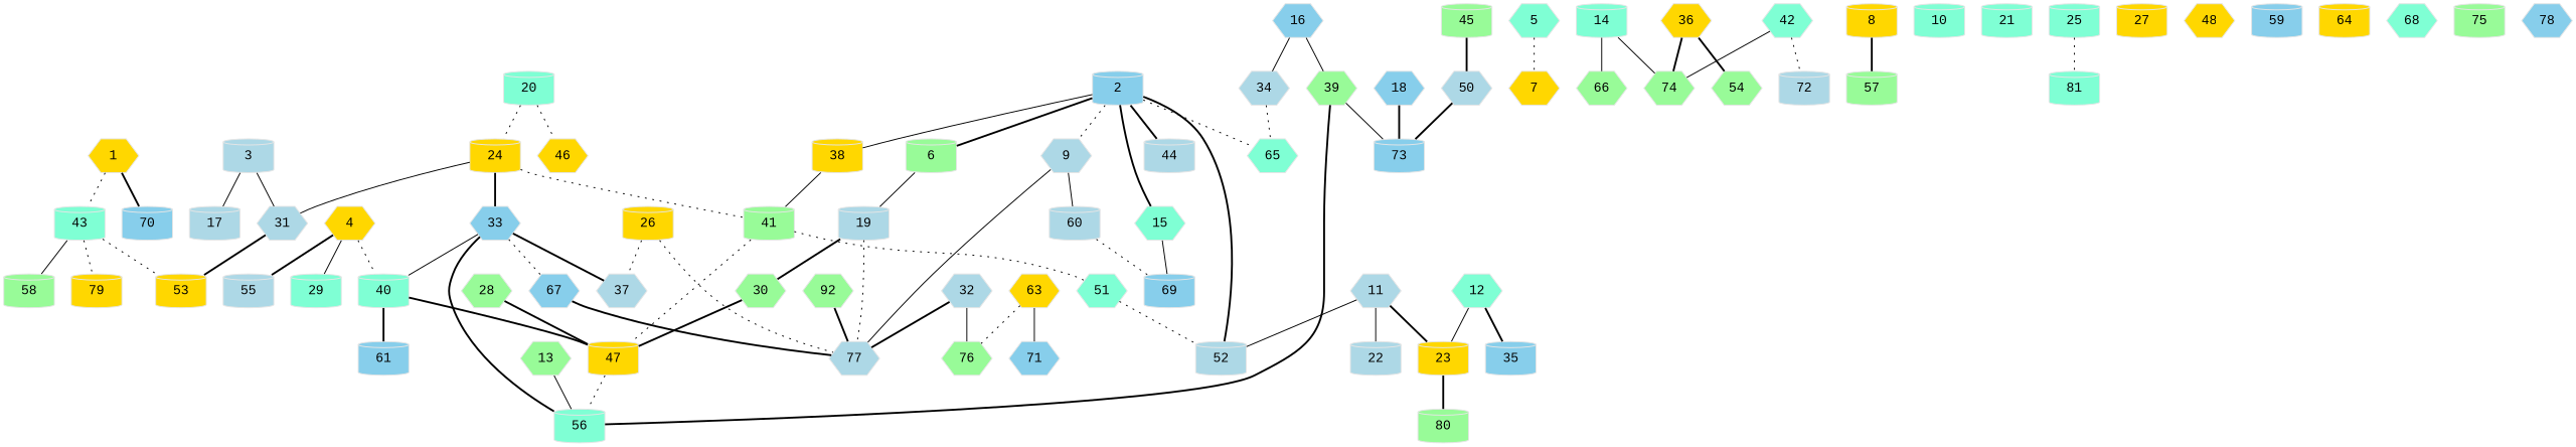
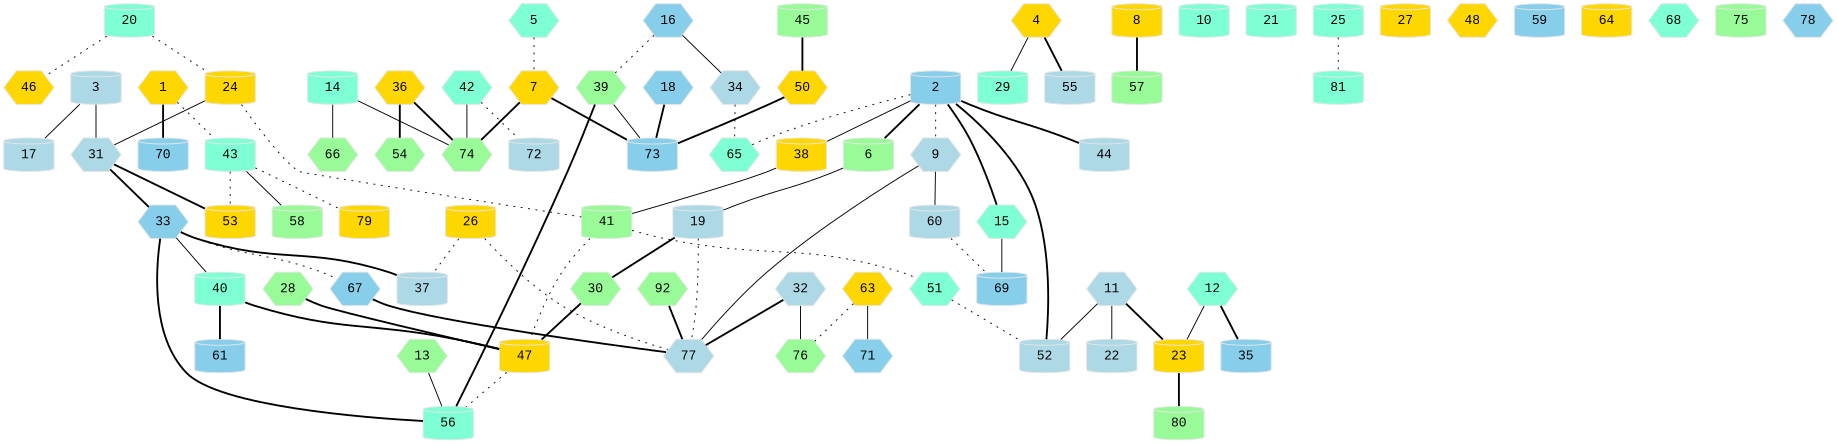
  graph {
    fontname="Liberation Mono"
    node [color=gray90 fillcolor=gold fontname="Liberation Mono" shape=cylinder style=filled]
    edge [fontname="Liberation Mono" style=bold]
    1 [shape=hexagon]
    43 [fillcolor=aquamarine]
    70 [fillcolor=skyblue]
    53
    58 [fillcolor=palegreen]
    79
    2 [fillcolor=skyblue]
    6 [fillcolor=palegreen]
    9 [fillcolor=lightblue shape=hexagon]
    15 [fillcolor=aquamarine shape=hexagon]
    38
    44 [fillcolor=lightblue]
    52 [fillcolor=lightblue]
    65 [fillcolor=aquamarine shape=hexagon]
    19 [fillcolor=lightblue]
    60 [fillcolor=lightblue]
    77 [fillcolor=lightblue shape=hexagon]
    69 [fillcolor=skyblue]
    41 [fillcolor=palegreen]
    3 [fillcolor=lightblue]
    17 [fillcolor=lightblue]
    31 [fillcolor=lightblue shape=hexagon]
    33 [fillcolor=skyblue shape=hexagon]
    4 [shape=hexagon]
    29 [fillcolor=aquamarine]
    40 [fillcolor=aquamarine]
    55 [fillcolor=lightblue]
    47
    61 [fillcolor=skyblue]
    5 [fillcolor=aquamarine shape=hexagon]
    7 [shape=hexagon]
    73 [fillcolor=skyblue]
    74 [fillcolor=palegreen shape=hexagon]
    30 [fillcolor=palegreen shape=hexagon]
    8
    57 [fillcolor=palegreen]
    10 [fillcolor=aquamarine]
    11 [fillcolor=lightblue shape=hexagon]
    22 [fillcolor=lightblue]
    23
    80 [fillcolor=palegreen]
    12 [fillcolor=aquamarine shape=hexagon]
    35 [fillcolor=skyblue]
    13 [fillcolor=palegreen shape=hexagon]
    56 [fillcolor=aquamarine]
    14 [fillcolor=aquamarine]
    66 [fillcolor=palegreen shape=hexagon]
    16 [fillcolor=skyblue shape=hexagon]
    34 [fillcolor=lightblue shape=hexagon]
    39 [fillcolor=palegreen shape=hexagon]
    18 [fillcolor=skyblue shape=hexagon]
    24
    20 [fillcolor=aquamarine]
    46 [shape=hexagon]
    21 [fillcolor=aquamarine]
    51 [fillcolor=aquamarine shape=hexagon]
    25 [fillcolor=aquamarine]
    81 [fillcolor=aquamarine]
    26
-   37 [fillcolor=lightblue shape=hexagon]
+   37 [fillcolor=lightblue]
    27
    28 [fillcolor=palegreen shape=hexagon]
    67 [fillcolor=skyblue shape=hexagon]
    32 [fillcolor=lightblue shape=hexagon]
    76 [fillcolor=palegreen shape=hexagon]
    36 [shape=hexagon]
    54 [fillcolor=palegreen shape=hexagon]
    42 [fillcolor=aquamarine shape=hexagon]
    72 [fillcolor=lightblue]
    45 [fillcolor=palegreen]
-   50 [fillcolor=lightblue shape=hexagon]
+   50 [shape=hexagon]
    48 [shape=hexagon]
    59 [fillcolor=skyblue]
    n74 [fillcolor=palegreen label=92 shape=hexagon]
    63 [shape=hexagon]
    71 [fillcolor=skyblue shape=hexagon]
    64
    68 [fillcolor=aquamarine shape=hexagon]
    75 [fillcolor=palegreen]
    78 [fillcolor=skyblue shape=hexagon]
    1 -- 43 [style=dotted]
    1 -- 70
    43 -- 53 [style=dotted]
    43 -- 58 [style=solid]
    43 -- 79 [style=dotted]
    2 -- 6
    2 -- 9 [style=dotted]
    2 -- 15
    2 -- 38 [style=solid]
    2 -- 44
    2 -- 52
    2 -- 65 [style=dotted]
    6 -- 19 [style=solid]
    9 -- 60 [style=solid]
    9 -- 77 [style=solid]
    15 -- 69 [style=solid]
    38 -- 41 [style=solid]
    19 -- 77 [style=dotted]
    19 -- 30
    60 -- 69 [style=dotted]
    41 -- 47 [style=dotted]
    41 -- 51 [style=dotted]
    3 -- 17 [style=solid]
    3 -- 31 [style=solid]
    31 -- 53
-   24 -- 33
+   31 -- 33
    33 -- 40 [style=solid]
    33 -- 56
    33 -- 37
    33 -- 67 [style=dotted]
    4 -- 29 [style=solid]
-   4 -- 40 [style=dotted]
    4 -- 55
    40 -- 47
    40 -- 61
    47 -- 56 [style=dotted]
    5 -- 7 [style=dotted]
+   7 -- 73
+   7 -- 74
    30 -- 47
    8 -- 57
    11 -- 52 [style=solid]
    11 -- 22 [style=solid]
    11 -- 23
    23 -- 80
    12 -- 23 [style=solid]
    12 -- 35
    13 -- 56 [style=solid]
    14 -- 74 [style=solid]
    14 -- 66 [style=solid]
    16 -- 34 [style=solid]
-   16 -- 39 [style=solid]
+   16 -- 39 [style=dotted]
    34 -- 65 [style=dotted]
    39 -- 73 [style=solid]
    39 -- 56
    18 -- 73
    24 -- 41 [style=dotted]
    24 -- 31 [style=solid]
    20 -- 24 [style=dotted]
    20 -- 46 [style=dotted]
    51 -- 52 [style=dotted]
    25 -- 81 [style=dotted]
    26 -- 77 [style=dotted]
    26 -- 37 [style=dotted]
    28 -- 47
    67 -- 77
    32 -- 77
    32 -- 76 [style=solid]
    36 -- 74
    36 -- 54
    42 -- 74 [style=solid]
    42 -- 72 [style=dotted]
    45 -- 50
    50 -- 73
    n74 -- 77
    63 -- 76 [style=dotted]
    63 -- 71 [style=solid]
  }
